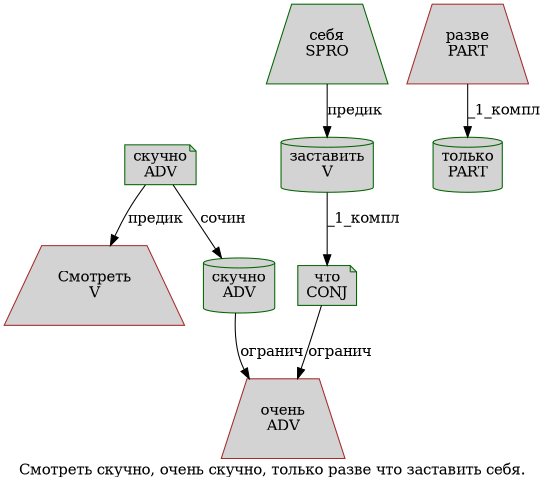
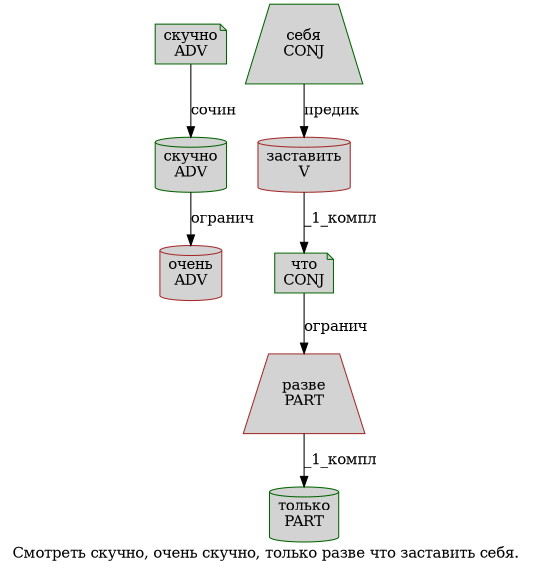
  digraph {
    label="Смотреть скучно, очень скучно, только разве что заставить себя."
    node [color=darkgreen fillcolor=lightgray penwidth=1 shape=trapezium style=filled]
-   n1 [color=brown label="Смотреть\nV"]
    n2 [label="скучно\nADV" shape=note]
    n3 [label="скучно\nADV" shape=cylinder]
-   n4 [color=brown label="очень\nADV"]
+   n4 [color=brown label="очень\nADV" shape=cylinder]
    n5 [label="только\nPART" shape=cylinder]
    n6 [color=brown label="разве\nPART"]
    n7 [label="что\nCONJ" shape=note]
-   n8 [label="заставить\nV" shape=cylinder]
-   n9 [label="себя\nSPRO"]
-   n2 -> n1 [label="предик"]
+   n8 [color=brown label="заставить\nV" shape=cylinder]
+   n9 [label="себя\nCONJ"]
    n2 -> n3 [label="сочин"]
    n3 -> n4 [label="огранич"]
    n6 -> n5 [label="_1_компл"]
-   n7 -> n4 [label="огранич"]
+   n7 -> n6 [label="огранич"]
    n8 -> n7 [label="_1_компл"]
    n9 -> n8 [label="предик"]
  }
